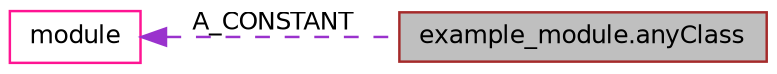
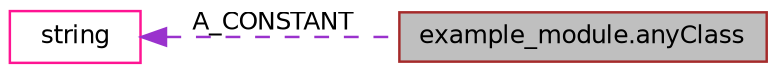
  digraph {
    rankdir=LR
    node [fontname=Helvetica fontsize=10 shape=record style=filled]
    n1 [color=brown fillcolor=grey75 fontcolor=black height=0.2 label="example_module.anyClass" width=0.4]
-   n2 [color=deeppink fillcolor=white height=0.2 label=module width=0.4]
+   n2 [color=deeppink fillcolor=white height=0.2 label=string width=0.4]
    n2 -> n1 [color=darkorchid3 dir=back fontname=Helvetica fontsize=10 label=" A_CONSTANT" labelfontname=Helvetica labelfontsize=10 style=dashed]
  }
